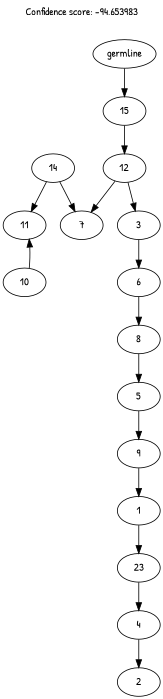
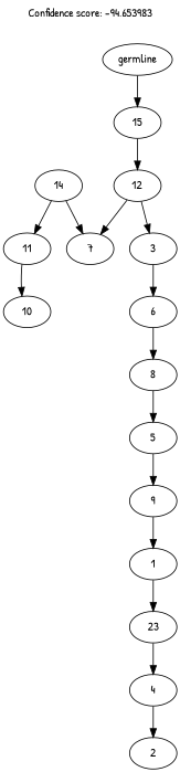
  digraph {
    fontname="Patrick Hand"
    label="Confidence score: -94.653983"
    labelloc=t
    node [fontname="Patrick Hand"]
    edge [fontname="Patrick Hand"]
    n1 [label=4]
    n2 [label=2]
    n3 [label=23]
    n4 [label=1]
    n5 [label=9]
    n6 [label=5]
    n7 [label=8]
    n8 [label=6]
    n9 [label=3]
    n10 [label=11]
    n11 [label=10]
    n12 [label=14]
    n13 [label=7]
    n14 [label=12]
    n15 [label=15]
    n16 [label=germline]
    n1 -> n2
    n3 -> n1
    n4 -> n3
    n5 -> n4
    n6 -> n5
    n7 -> n6
    n8 -> n7
    n9 -> n8
-   n11 -> n10
+   n10 -> n11
    n12 -> n10
    n12 -> n13
    n14 -> n9
    n14 -> n13
    n15 -> n14
    n16 -> n15
  }
